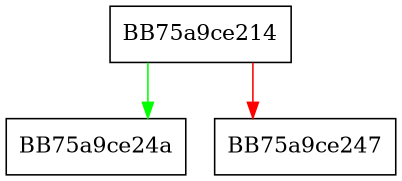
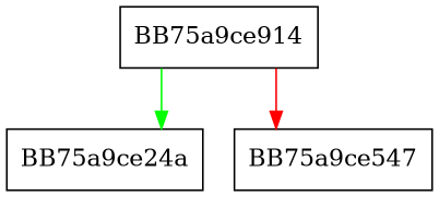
  digraph {
    splines=ortho
    node [shape=box]
-   BB75a9ce214
+   BB75a9ce214 [label=BB75a9ce914]
    BB75a9ce24a
-   BB75a9ce247
+   BB75a9ce247 [label=BB75a9ce547]
    BB75a9ce214 -> BB75a9ce24a [color=green]
    BB75a9ce214 -> BB75a9ce247 [color=red]
  }
